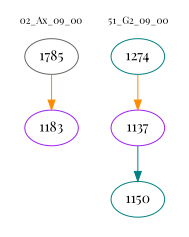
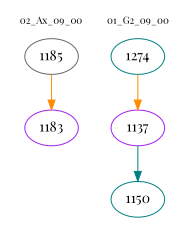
  digraph {
    fontname="Playfair Display"
    node [color=purple fontname="Playfair Display"]
    edge [color=darkorange fontname="Playfair Display"]
-   n1 [color=gray40 label=1785]
+   n1 [color=gray40 label=1185]
    n2 [label=1183]
    n3 [color=teal label=1274]
    n4 [label=1137]
    n5 [color=teal label=1150]
    subgraph cluster_1 {
      color=white
      fontsize=10
      label="02_Ax_09_00"
      n1
      n2
    }
    subgraph cluster_2 {
      color=white
      fontsize=10
-     label="51_G2_09_00"
+     label="01_G2_09_00"
      n3
      n4
      n5
    }
    n1 -> n2
    n3 -> n4
    n4 -> n5 [color=teal]
  }
